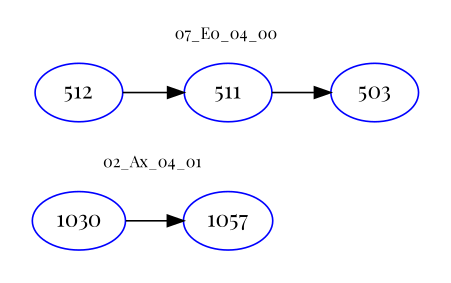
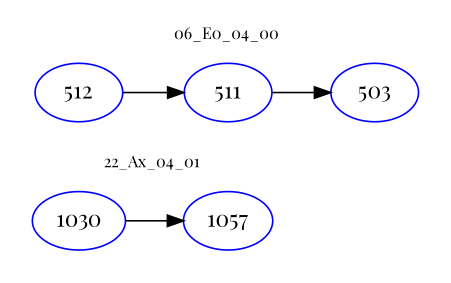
  digraph {
    fontname="Playfair Display"
    rankdir=LR
    node [color=blue fontname="Playfair Display"]
    edge [color=black fontname="Playfair Display"]
    n1 [label=1030]
    n2 [label=1057]
    n3 [label=511]
    n4 [label=503]
    n5 [label=512]
    subgraph cluster_1 {
      color=white
      fontsize=10
-     label="02_Ax_04_01"
+     label="22_Ax_04_01"
      n1
      n2
    }
    subgraph cluster_2 {
      color=white
      fontsize=10
-     label="07_E0_04_00"
+     label="06_E0_04_00"
      n3
      n4
      n5
    }
    n1 -> n2
    n3 -> n4
    n5 -> n3
  }
